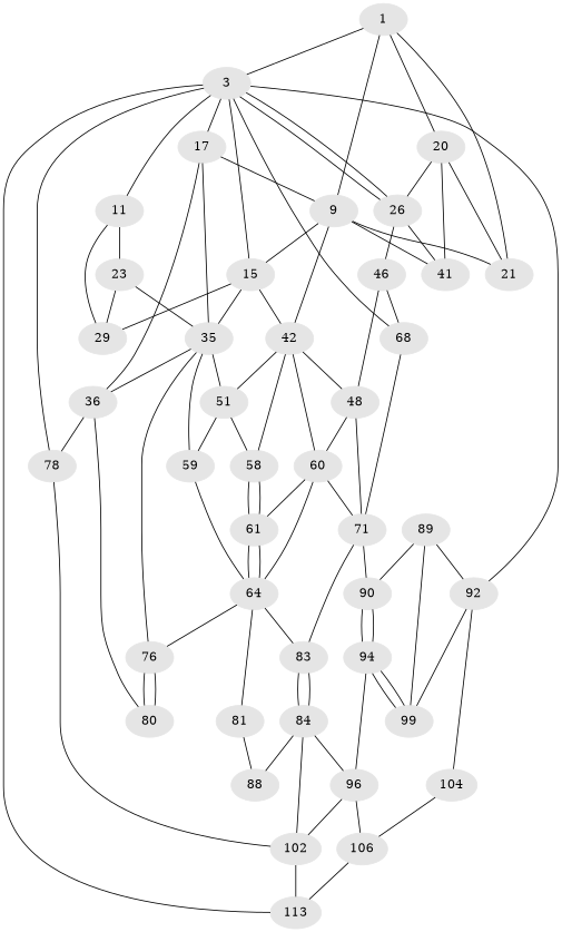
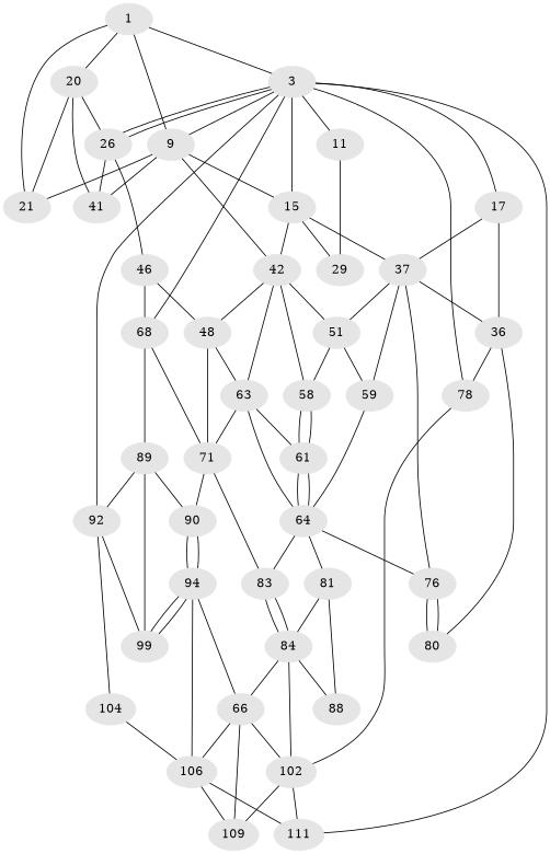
  graph {
    node [color=gray90 style=filled]
    1 [super="+2+8"]
    3 [super="+4+72"]
    9 [super="+14"]
    20 [super="+28"]
    21
    11 [super="+12"]
    15 [super="+16"]
    17 [super="+40+18"]
    26 [super="+27"]
    68 [super="+69"]
    78
    92 [super="+103"]
-   111 [label=113]
+   111
    n14 [label=41 super="+36"]
    42 [super="+49+43"]
-   23 [super="+24"]
    29 [super="+33"]
-   37 [super="+38" label=35]
+   37 [super="+38"]
    n19 [label=36 super="+77"]
    46 [super="+47+50"]
    71 [super="+73"]
    89 [super="+93"]
    n23 [label=102 super="+102"]
    99
    104
    51 [super="+52+53"]
    48 [super="+65"]
    58
-   60 [super="+66"]
+   60 [super="+66" label=63]
    59
    76
    80
    n33 [label=64 super="+79+63"]
    61
    83
    90
    81 [super="+86+82"]
    84 [super="+98+85"]
    88
    94 [super="+95"]
-   96 [super="+97"]
+   109
+   96 [super="+97" label=66]
    106 [super="+107+110"]
    1 -- 3
    1 -- 9
    1 -- 20
    1 -- 21
-   17 -- 9
+   3 -- 9
    3 -- 11 [weight=2]
    3 -- 15
    3 -- 17
    3 -- 26
    3 -- 26
    3 -- 68
    3 -- 78 [weight=2]
    3 -- 92
    3 -- 111
    9 -- 21
    9 -- 15
    9 -- n14 [weight=2]
    9 -- 42
    20 -- 21
    20 -- 26
    20 -- n14
-   11 -- 23
    11 -- 29 [weight=2]
    15 -- 42
    15 -- 29
    15 -- 37
    17 -- 37
    17 -- n19
    26 -- n14
    26 -- 46 [weight=2]
    68 -- 71
+   68 -- 89
    78 -- n23
    92 -- 99
    92 -- 104
    42 -- 51 [weight=2]
    42 -- 48
    42 -- 58
    42 -- 60 [weight=2]
-   23 -- 29
-   23 -- 37
    37 -- n19
    37 -- 51
    37 -- 59
    37 -- 76
    n19 -- 78
    n19 -- 80
    46 -- 68 [weight=2]
    46 -- 48
    71 -- 83
    71 -- 90
    89 -- 92
    89 -- 99
    89 -- 90
    n23 -- 111
+   n23 -- 109
    104 -- 106
    51 -- 58
    51 -- 59
    48 -- 71
    48 -- 60
    58 -- 61
    58 -- 61
    60 -- 71
    60 -- n33
    60 -- 61
    59 -- n33
    76 -- 80
    76 -- 80
    n33 -- 76
    n33 -- 83
    n33 -- 81
    61 -- n33
    61 -- n33
    83 -- 84
    83 -- 84
    90 -- 94
    90 -- 94
+   81 -- 84 [weight=2]
    81 -- 88
    84 -- n23
    84 -- 88 [weight=2]
    84 -- 96
    94 -- 99
    94 -- 99
    94 -- 96
+   94 -- 106
    96 -- n23
+   96 -- 109
    96 -- 106
    106 -- 111
+   106 -- 109
  }
